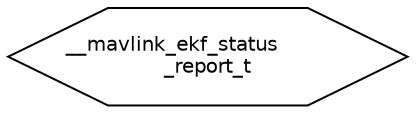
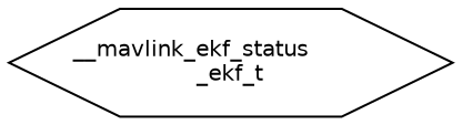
  digraph {
    rankdir=LR
-   n1 [color=black fillcolor=white fontname=Helvetica fontsize=10 height=0.2 label="__mavlink_ekf_status\l_report_t" shape=hexagon style=filled width=0.4]
+   n1 [color=black fillcolor=white fontname=Helvetica fontsize=10 height=0.2 label="__mavlink_ekf_status\l_ekf_t" shape=hexagon style=filled width=0.4]
  }
